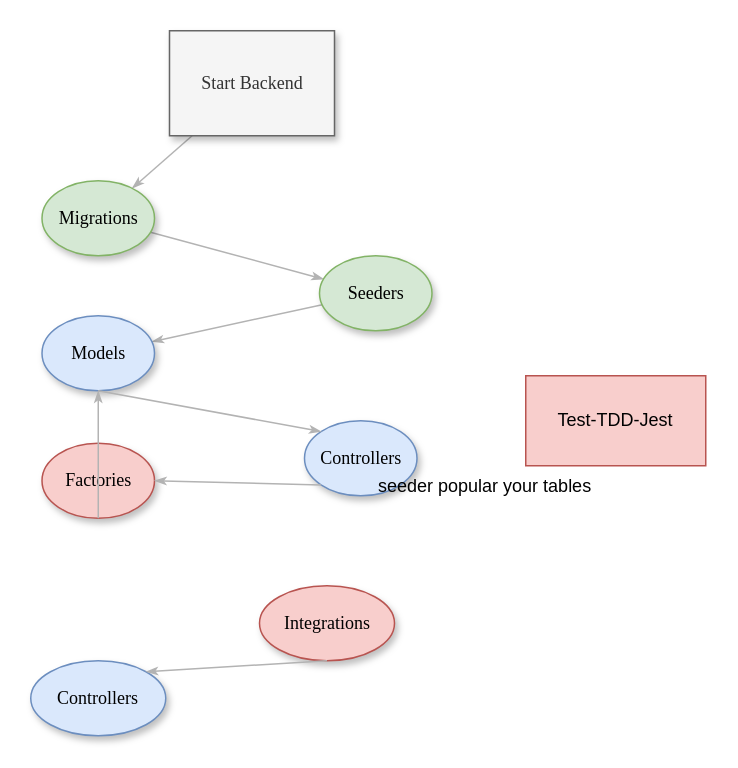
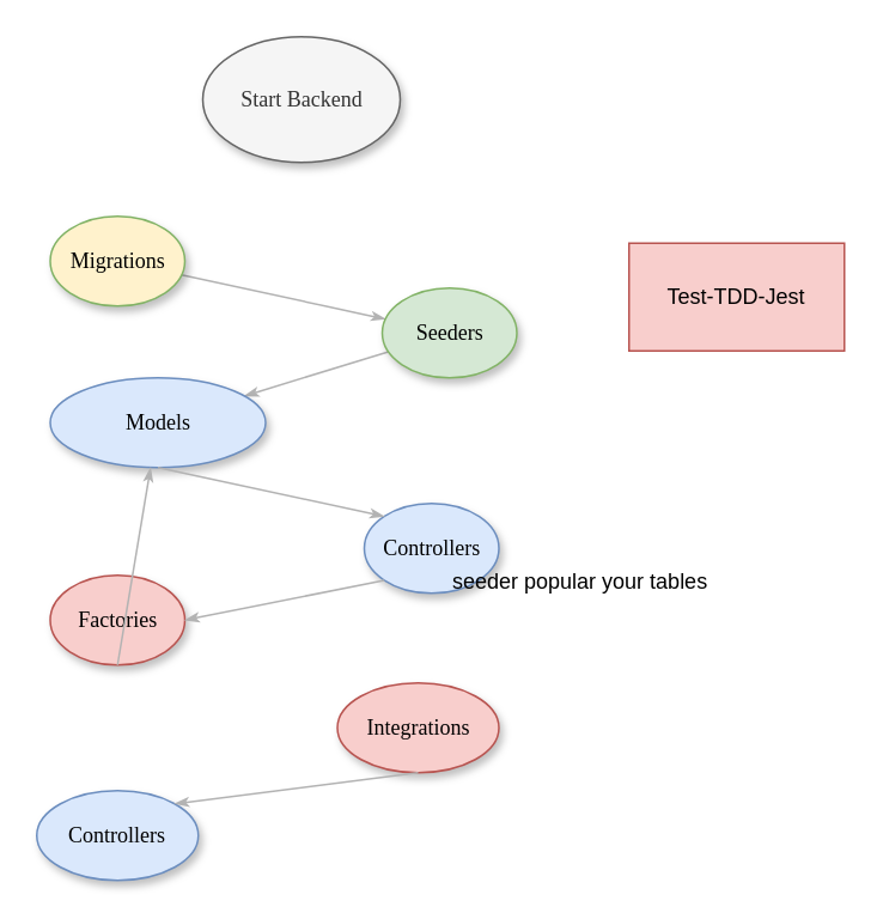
  <mxCell id="0" />
  <mxCell id="1" parent="0" />
- <mxCell id="2" style="edgeStyle=none;rounded=1;html=1;labelBackgroundColor=none;startArrow=none;startFill=0;startSize=5;endArrow=classicThin;endFill=1;endSize=5;jettySize=auto;orthogonalLoop=1;strokeColor=#B3B3B3;strokeWidth=1;fontFamily=Verdana;fontSize=12" parent="1" source="3" target="5" edge="1"><mxGeometry relative="1" as="geometry" /></mxCell>
- <mxCell id="3" value="Start Backend" style="whiteSpace=wrap;html=1;shadow=1;comic=0;labelBackgroundColor=none;strokeWidth=1;fontFamily=Verdana;fontSize=12;align=center;fillColor=#f5f5f5;strokeColor=#666666;fontColor=#333333;rounded=0;" parent="1" vertex="1"><mxGeometry x="112.5" y="20" width="110" height="70" as="geometry" /></mxCell>
+ <mxCell id="3" value="Start Backend" style="ellipse;whiteSpace=wrap;html=1;rounded=0;shadow=1;comic=0;labelBackgroundColor=none;strokeWidth=1;fontFamily=Verdana;fontSize=12;align=center;fillColor=#f5f5f5;strokeColor=#666666;fontColor=#333333;" parent="1" vertex="1"><mxGeometry x="112.5" y="20" width="110" height="70" as="geometry" /></mxCell>
  <mxCell id="4" value="" style="edgeStyle=none;rounded=1;html=1;labelBackgroundColor=none;startArrow=none;startFill=0;startSize=5;endArrow=classicThin;endFill=1;endSize=5;jettySize=auto;orthogonalLoop=1;strokeColor=#B3B3B3;strokeWidth=1;fontFamily=Verdana;fontSize=12" parent="1" source="5" target="7" edge="1"><mxGeometry x="-0.132" y="68" relative="1" as="geometry"><mxPoint as="offset" /></mxGeometry></mxCell>
- <mxCell id="5" value="&lt;span&gt;Migrations&lt;/span&gt;" style="ellipse;whiteSpace=wrap;html=1;rounded=0;shadow=1;comic=0;labelBackgroundColor=none;strokeWidth=1;fontFamily=Verdana;fontSize=12;align=center;fillColor=#d5e8d4;strokeColor=#82b366;" parent="1" vertex="1"><mxGeometry x="27.5" y="120" width="75" height="50" as="geometry" /></mxCell>
+ <mxCell id="5" value="&lt;span&gt;Migrations&lt;/span&gt;" style="ellipse;whiteSpace=wrap;html=1;rounded=0;shadow=1;comic=0;labelBackgroundColor=none;strokeWidth=1;fontFamily=Verdana;fontSize=12;align=center;fillColor=#fff2cc;strokeColor=#82b366;" parent="1" vertex="1"><mxGeometry x="27.5" y="120" width="75" height="50" as="geometry" /></mxCell>
  <mxCell id="6" value="" style="edgeStyle=none;rounded=1;html=1;labelBackgroundColor=none;startArrow=none;startFill=0;startSize=5;endArrow=classicThin;endFill=1;endSize=5;jettySize=auto;orthogonalLoop=1;strokeColor=#B3B3B3;strokeWidth=1;fontFamily=Verdana;fontSize=12" parent="1" source="7" target="8" edge="1"><mxGeometry relative="1" as="geometry" /></mxCell>
- <mxCell id="7" value="&lt;span&gt;Seeders&lt;br&gt;&lt;/span&gt;" style="ellipse;whiteSpace=wrap;html=1;rounded=0;shadow=1;comic=0;labelBackgroundColor=none;strokeWidth=1;fontFamily=Verdana;fontSize=12;align=center;fillColor=#d5e8d4;strokeColor=#82b366;" parent="1" vertex="1"><mxGeometry x="212.5" y="170" width="75" height="50" as="geometry" /></mxCell>
- <mxCell id="8" value="Models" style="ellipse;whiteSpace=wrap;html=1;rounded=0;shadow=1;comic=0;labelBackgroundColor=none;strokeWidth=1;fontFamily=Verdana;fontSize=12;align=center;fillColor=#dae8fc;strokeColor=#6c8ebf;" parent="1" vertex="1"><mxGeometry x="27.5" y="210" width="75" height="50" as="geometry" /></mxCell>
+ <mxCell id="7" value="&lt;span&gt;Seeders&lt;br&gt;&lt;/span&gt;" style="ellipse;whiteSpace=wrap;html=1;rounded=0;shadow=1;comic=0;labelBackgroundColor=none;strokeWidth=1;fontFamily=Verdana;fontSize=12;align=center;fillColor=#d5e8d4;strokeColor=#82b366;" parent="1" vertex="1"><mxGeometry x="212.5" y="160" width="75" height="50" as="geometry" /></mxCell>
+ <mxCell id="8" value="Models" style="ellipse;whiteSpace=wrap;html=1;rounded=0;shadow=1;comic=0;labelBackgroundColor=none;strokeWidth=1;fontFamily=Verdana;fontSize=12;align=center;fillColor=#dae8fc;strokeColor=#6c8ebf;" parent="1" vertex="1"><mxGeometry x="27.5" y="210" width="120" height="50" as="geometry" /></mxCell>
  <mxCell id="9" value="Controllers" style="ellipse;whiteSpace=wrap;html=1;rounded=0;shadow=1;comic=0;labelBackgroundColor=none;strokeWidth=1;fontFamily=Verdana;fontSize=12;align=center;fillColor=#dae8fc;strokeColor=#6c8ebf;" vertex="1" parent="1"><mxGeometry x="202.5" y="280" width="75" height="50" as="geometry" /></mxCell>
  <mxCell id="10" value="seeder popular your tables" style="text;html=1;" vertex="1" parent="1"><mxGeometry x="250" y="310" width="170" height="30" as="geometry" /></mxCell>
  <mxCell id="11" value="" style="edgeStyle=none;rounded=1;html=1;labelBackgroundColor=none;startArrow=none;startFill=0;startSize=5;endArrow=classicThin;endFill=1;endSize=5;jettySize=auto;orthogonalLoop=1;strokeColor=#B3B3B3;strokeWidth=1;fontFamily=Verdana;fontSize=12;exitX=0.5;exitY=1;exitDx=0;exitDy=0;entryX=0;entryY=0;entryDx=0;entryDy=0;" edge="1" parent="1" source="8" target="9"><mxGeometry relative="1" as="geometry"><mxPoint x="223.93" y="292.97" as="sourcePoint" /><mxPoint x="146.012" y="346.992" as="targetPoint" /></mxGeometry></mxCell>
- <mxCell id="12" value="Factories" style="ellipse;whiteSpace=wrap;html=1;rounded=0;shadow=1;comic=0;labelBackgroundColor=none;strokeWidth=1;fontFamily=Verdana;fontSize=12;align=center;fillColor=#f8cecc;strokeColor=#b85450;" vertex="1" parent="1"><mxGeometry x="27.5" y="295" width="75" height="50" as="geometry" /></mxCell>
+ <mxCell id="12" value="Factories" style="ellipse;whiteSpace=wrap;html=1;rounded=0;shadow=1;comic=0;labelBackgroundColor=none;strokeWidth=1;fontFamily=Verdana;fontSize=12;align=center;fillColor=#f8cecc;strokeColor=#b85450;" vertex="1" parent="1"><mxGeometry x="27.5" y="320" width="75" height="50" as="geometry" /></mxCell>
  <mxCell id="13" value="" style="edgeStyle=none;rounded=1;html=1;labelBackgroundColor=none;startArrow=none;startFill=0;startSize=5;endArrow=classicThin;endFill=1;endSize=5;jettySize=auto;orthogonalLoop=1;strokeColor=#B3B3B3;strokeWidth=1;fontFamily=Verdana;fontSize=12;exitX=0;exitY=1;exitDx=0;exitDy=0;entryX=1;entryY=0.5;entryDx=0;entryDy=0;" edge="1" parent="1" source="9" target="12"><mxGeometry relative="1" as="geometry"><mxPoint x="60" y="340" as="sourcePoint" /><mxPoint x="203.662" y="377.204" as="targetPoint" /></mxGeometry></mxCell>
- <mxCell id="14" value="Integrations" style="ellipse;whiteSpace=wrap;html=1;rounded=0;shadow=1;comic=0;labelBackgroundColor=none;strokeWidth=1;fontFamily=Verdana;fontSize=12;align=center;fillColor=#f8cecc;strokeColor=#b85450;" vertex="1" parent="1"><mxGeometry x="172.5" y="390" width="90" height="50" as="geometry" /></mxCell>
+ <mxCell id="14" value="Integrations" style="ellipse;whiteSpace=wrap;html=1;rounded=0;shadow=1;comic=0;labelBackgroundColor=none;strokeWidth=1;fontFamily=Verdana;fontSize=12;align=center;fillColor=#f8cecc;strokeColor=#b85450;" vertex="1" parent="1"><mxGeometry x="187.5" y="380" width="90" height="50" as="geometry" /></mxCell>
  <mxCell id="15" value="" style="edgeStyle=none;rounded=1;html=1;labelBackgroundColor=none;startArrow=none;startFill=0;startSize=5;endArrow=classicThin;endFill=1;endSize=5;jettySize=auto;orthogonalLoop=1;strokeColor=#B3B3B3;strokeWidth=1;fontFamily=Verdana;fontSize=12;exitX=0.5;exitY=1;exitDx=0;exitDy=0;" edge="1" parent="1" source="12" target="8"><mxGeometry relative="1" as="geometry"><mxPoint x="203.662" y="412.796" as="sourcePoint" /><mxPoint x="77.5" y="475" as="targetPoint" /></mxGeometry></mxCell>
  <mxCell id="16" value="Controllers" style="ellipse;whiteSpace=wrap;html=1;rounded=0;shadow=1;comic=0;labelBackgroundColor=none;strokeWidth=1;fontFamily=Verdana;fontSize=12;align=center;fillColor=#dae8fc;strokeColor=#6c8ebf;" vertex="1" parent="1"><mxGeometry x="20" y="440" width="90" height="50" as="geometry" /></mxCell>
  <mxCell id="17" value="" style="edgeStyle=none;rounded=1;html=1;labelBackgroundColor=none;startArrow=none;startFill=0;startSize=5;endArrow=classicThin;endFill=1;endSize=5;jettySize=auto;orthogonalLoop=1;strokeColor=#B3B3B3;strokeWidth=1;fontFamily=Verdana;fontSize=12;exitX=0.5;exitY=1;exitDx=0;exitDy=0;entryX=1;entryY=0;entryDx=0;entryDy=0;" edge="1" parent="1" source="14" target="16"><mxGeometry relative="1" as="geometry"><mxPoint x="40" y="500" as="sourcePoint" /><mxPoint x="182.5" y="555" as="targetPoint" /></mxGeometry></mxCell>
- <mxCell id="18" value="Test-TDD-Jest" style="rounded=0;whiteSpace=wrap;html=1;fillColor=#f8cecc;strokeColor=#b85450;" vertex="1" parent="1"><mxGeometry x="350" y="250" width="120" height="60" as="geometry" /></mxCell>
+ <mxCell id="18" value="Test-TDD-Jest" style="rounded=0;whiteSpace=wrap;html=1;fillColor=#f8cecc;strokeColor=#b85450;" vertex="1" parent="1"><mxGeometry x="350" y="135" width="120" height="60" as="geometry" /></mxCell>
